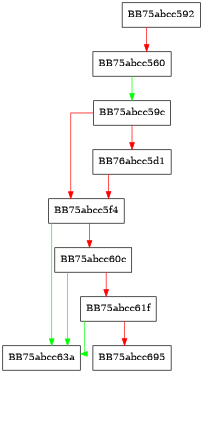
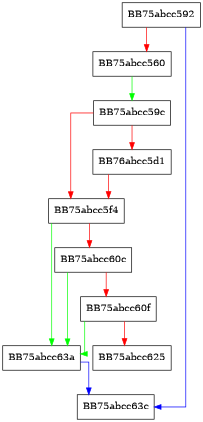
  digraph {
    splines=ortho
    node [shape=box]
    edge [color=red]
    BB75abcc560
    BB75abcc59c
    BB75abcc5f4
    n4 [label=BB76abcc5d1]
    BB75abcc592
+   BB75abcc63c
    BB75abcc63a
    BB75abcc60c
-   BB75abcc61f
-   BB75abcc625 [label=BB75abcc695]
+   BB75abcc61f [label=BB75abcc60f]
+   BB75abcc625
    BB75abcc560 -> BB75abcc59c [color=green]
    BB75abcc59c -> BB75abcc5f4
    BB75abcc59c -> n4
    BB75abcc5f4 -> BB75abcc63a [color=green]
    BB75abcc5f4 -> BB75abcc60c
    n4 -> BB75abcc5f4
    BB75abcc592 -> BB75abcc560
+   BB75abcc592 -> BB75abcc63c [color=blue]
+   BB75abcc63a -> BB75abcc63c [color=blue]
    BB75abcc60c -> BB75abcc63a [color=green]
    BB75abcc60c -> BB75abcc61f
    BB75abcc61f -> BB75abcc63a [color=green]
    BB75abcc61f -> BB75abcc625
  }
